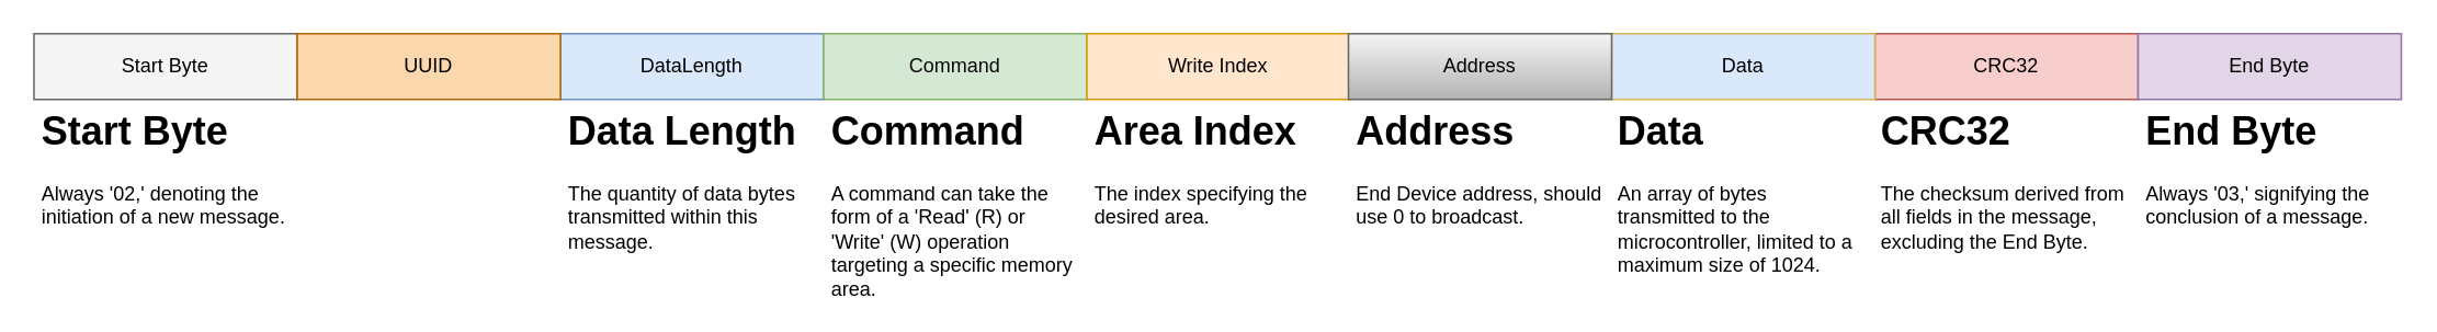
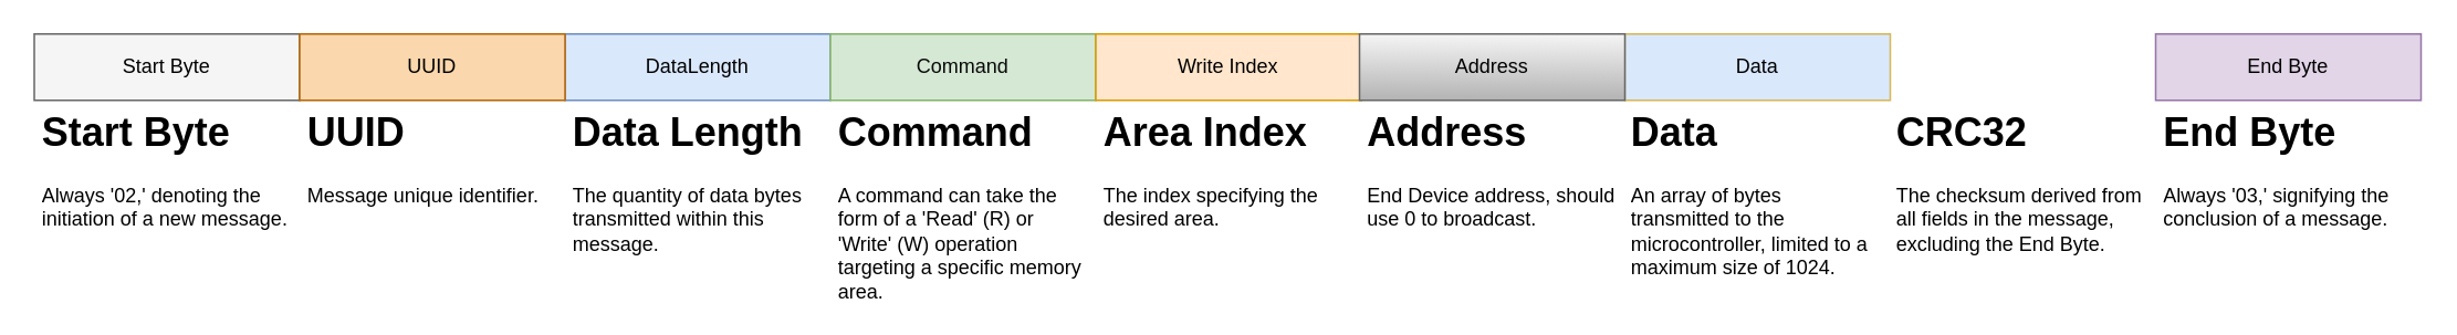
  <mxCell id="0" />
  <mxCell id="1" parent="0" />
  <mxCell id="2" value="Start Byte" style="rounded=0;whiteSpace=wrap;html=1;fillColor=#f5f5f5;strokeColor=#666666;fontColor=#000000;" parent="1" vertex="1"><mxGeometry x="20" y="20" width="160" height="40" as="geometry" /></mxCell>
  <mxCell id="3" value="DataLength" style="rounded=0;whiteSpace=wrap;html=1;fillColor=#dae8fc;strokeColor=#6c8ebf;fontColor=#000000;" parent="1" vertex="1"><mxGeometry x="340" y="20" width="160" height="40" as="geometry" /></mxCell>
  <mxCell id="4" value="Command" style="rounded=0;whiteSpace=wrap;html=1;fillColor=#d5e8d4;strokeColor=#82b366;fontColor=#0a0a0a;" parent="1" vertex="1"><mxGeometry x="500" y="20" width="160" height="40" as="geometry" /></mxCell>
  <mxCell id="5" value="Write Index" style="rounded=0;whiteSpace=wrap;html=1;fillColor=#ffe6cc;strokeColor=#d79b00;fontColor=#000000;" parent="1" vertex="1"><mxGeometry x="660" y="20" width="160" height="40" as="geometry" /></mxCell>
- <mxCell id="6" value="CRC32" style="rounded=0;whiteSpace=wrap;html=1;fillColor=#f8cecc;strokeColor=#b85450;fontColor=#000000;" parent="1" vertex="1"><mxGeometry x="1139" y="20" width="160" height="40" as="geometry" /></mxCell>
  <mxCell id="7" value="&lt;h1&gt;Start Byte&lt;br&gt;&lt;/h1&gt;&lt;p&gt;Always '02,' denoting the initiation of a new message.&lt;/p&gt;" style="text;html=1;strokeColor=none;fillColor=none;spacing=5;spacingTop=-20;whiteSpace=wrap;overflow=hidden;rounded=0;" parent="1" vertex="1"><mxGeometry x="20" y="60" width="160" height="120" as="geometry" /></mxCell>
  <mxCell id="8" value="End Byte" style="rounded=0;whiteSpace=wrap;html=1;fillColor=#e1d5e7;strokeColor=#9673a6;fontColor=#000000;" parent="1" vertex="1"><mxGeometry x="1299" y="20" width="160" height="40" as="geometry" /></mxCell>
  <mxCell id="9" value="&lt;h1&gt;Data Length&lt;br&gt;&lt;/h1&gt;&lt;p&gt;The quantity of data bytes transmitted within this message.&lt;/p&gt;" style="text;html=1;strokeColor=none;fillColor=none;spacing=5;spacingTop=-20;whiteSpace=wrap;overflow=hidden;rounded=0;" parent="1" vertex="1"><mxGeometry x="340" y="60" width="160" height="120" as="geometry" /></mxCell>
  <mxCell id="10" value="&lt;h1&gt;Command&lt;/h1&gt;&lt;div&gt;A command can take the form of a 'Read' (R) or 'Write' (W) operation targeting a specific memory area.&lt;/div&gt;" style="text;html=1;strokeColor=none;fillColor=none;spacing=5;spacingTop=-20;whiteSpace=wrap;overflow=hidden;rounded=0;" parent="1" vertex="1"><mxGeometry x="500" y="60" width="160" height="120" as="geometry" /></mxCell>
  <mxCell id="11" value="&lt;h1&gt;Area Index&lt;br&gt;&lt;/h1&gt;&lt;div&gt;The index specifying the desired area.&lt;br&gt;&lt;/div&gt;" style="text;html=1;strokeColor=none;fillColor=none;spacing=5;spacingTop=-20;whiteSpace=wrap;overflow=hidden;rounded=0;" parent="1" vertex="1"><mxGeometry x="660" y="60" width="160" height="120" as="geometry" /></mxCell>
  <mxCell id="12" value="Data" style="rounded=0;whiteSpace=wrap;html=1;glass=0;shadow=0;fillColor=#dae8fc;strokeColor=#d6b656;fontColor=#000000;" parent="1" vertex="1"><mxGeometry x="979" y="20" width="160" height="40" as="geometry" /></mxCell>
  <mxCell id="13" value="&lt;h1&gt;Data&lt;br&gt;&lt;/h1&gt;&lt;div&gt;An array of bytes transmitted to the microcontroller, limited to a maximum size of 1024.&lt;/div&gt;" style="text;html=1;strokeColor=none;fillColor=none;spacing=5;spacingTop=-20;whiteSpace=wrap;overflow=hidden;rounded=0;" parent="1" vertex="1"><mxGeometry x="978" y="60" width="160" height="120" as="geometry" /></mxCell>
  <mxCell id="14" value="&lt;h1&gt;CRC32&lt;br&gt;&lt;/h1&gt;The checksum derived from all fields in the message, excluding the End Byte." style="text;html=1;strokeColor=none;fillColor=none;spacing=5;spacingTop=-20;whiteSpace=wrap;overflow=hidden;rounded=0;" parent="1" vertex="1"><mxGeometry x="1138" y="60" width="160" height="120" as="geometry" /></mxCell>
  <mxCell id="15" value="&lt;h1&gt;End Byte&lt;br&gt;&lt;/h1&gt;&lt;div&gt;Always '03,' signifying the conclusion of a message.&lt;/div&gt;" style="text;html=1;strokeColor=none;fillColor=none;spacing=5;spacingTop=-20;whiteSpace=wrap;overflow=hidden;rounded=0;" parent="1" vertex="1"><mxGeometry x="1299" y="60" width="160" height="120" as="geometry" /></mxCell>
  <mxCell id="16" value="Address" style="rounded=0;whiteSpace=wrap;html=1;fillColor=#f5f5f5;gradientColor=#b3b3b3;strokeColor=#666666;fontColor=#000000;" parent="1" vertex="1"><mxGeometry x="819" y="20" width="160" height="40" as="geometry" /></mxCell>
  <mxCell id="17" value="&lt;h1&gt;Address&lt;br&gt;&lt;/h1&gt;&lt;div&gt;End Device address, should use 0 to broadcast.&lt;br&gt;&lt;/div&gt;" style="text;html=1;strokeColor=none;fillColor=none;spacing=5;spacingTop=-20;whiteSpace=wrap;overflow=hidden;rounded=0;" parent="1" vertex="1"><mxGeometry x="819" y="60" width="160" height="120" as="geometry" /></mxCell>
  <mxCell id="18" value="UUID" style="rounded=0;whiteSpace=wrap;html=1;fillColor=#fad7ac;strokeColor=#b46504;fontColor=#000000;" vertex="1" parent="1"><mxGeometry x="180" y="20" width="160" height="40" as="geometry" /></mxCell>
+ <mxCell id="19" value="&lt;h1&gt;UUID&lt;/h1&gt;&lt;p&gt;Message unique identifier.&lt;/p&gt;" style="text;html=1;strokeColor=none;fillColor=none;spacing=5;spacingTop=-20;whiteSpace=wrap;overflow=hidden;rounded=0;" vertex="1" parent="1"><mxGeometry x="180" y="60" width="160" height="120" as="geometry" /></mxCell>
